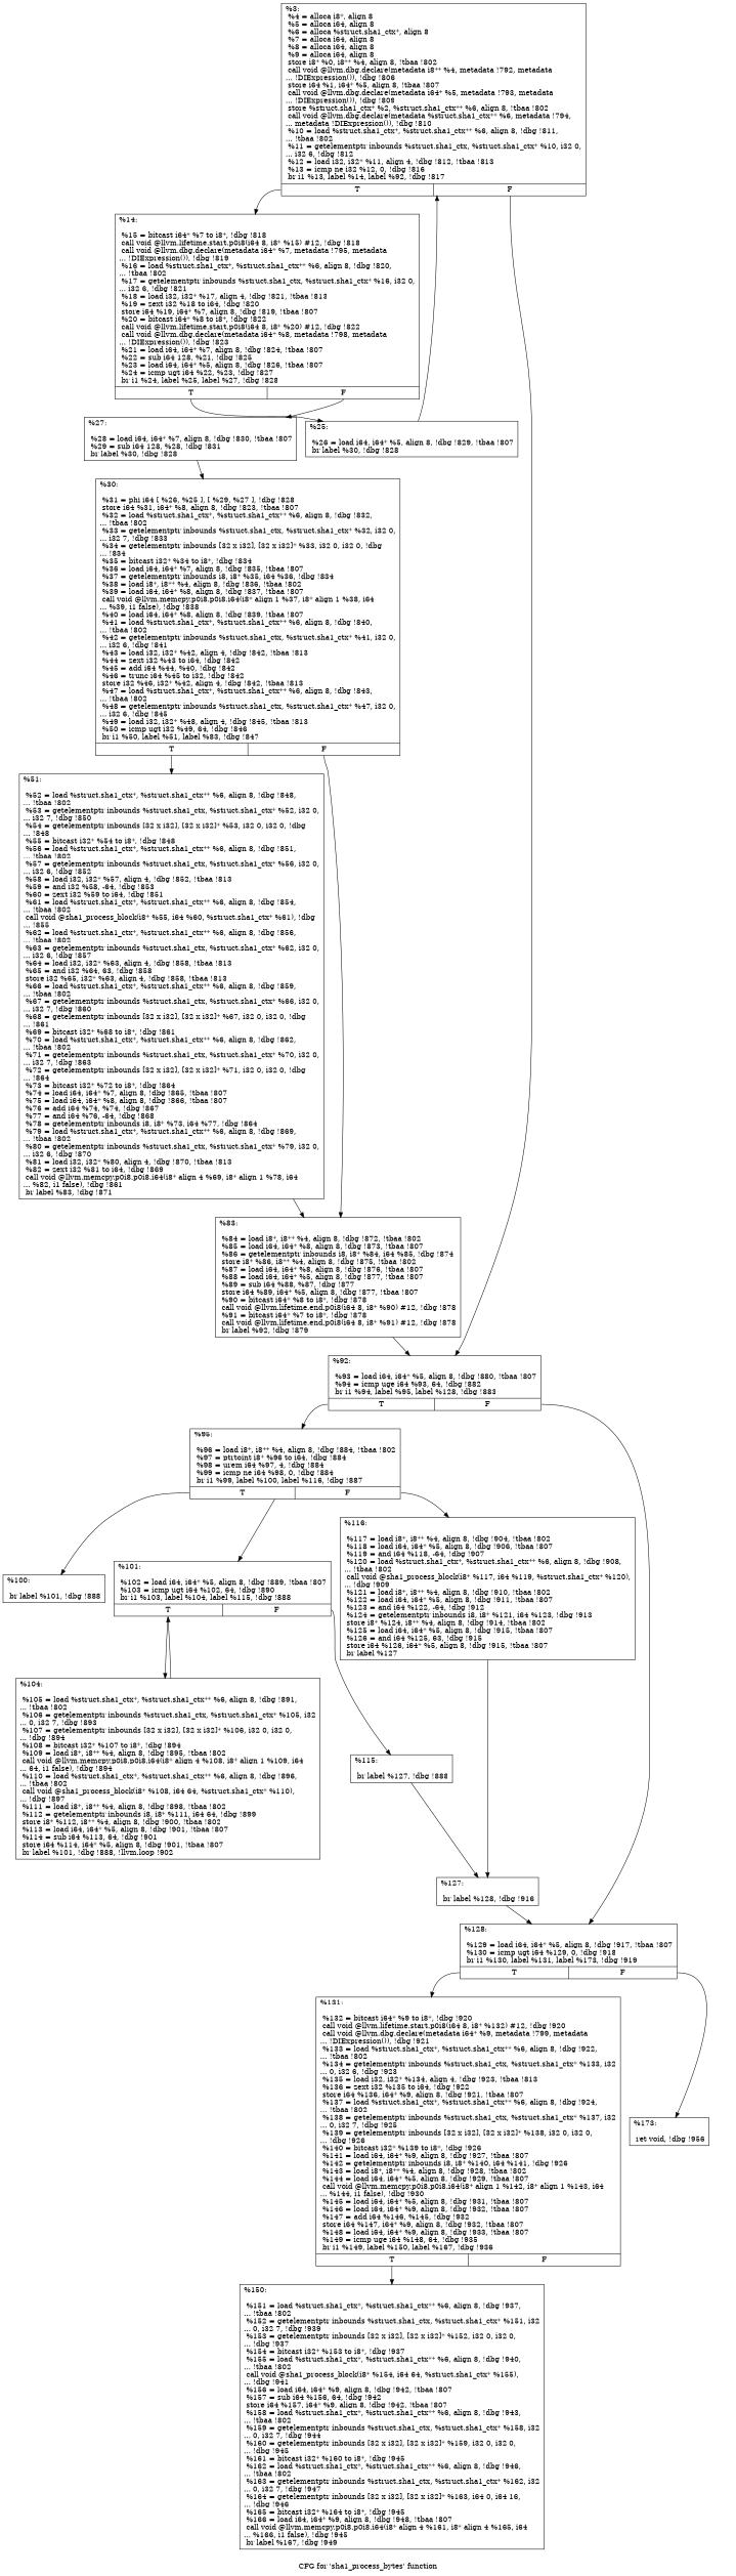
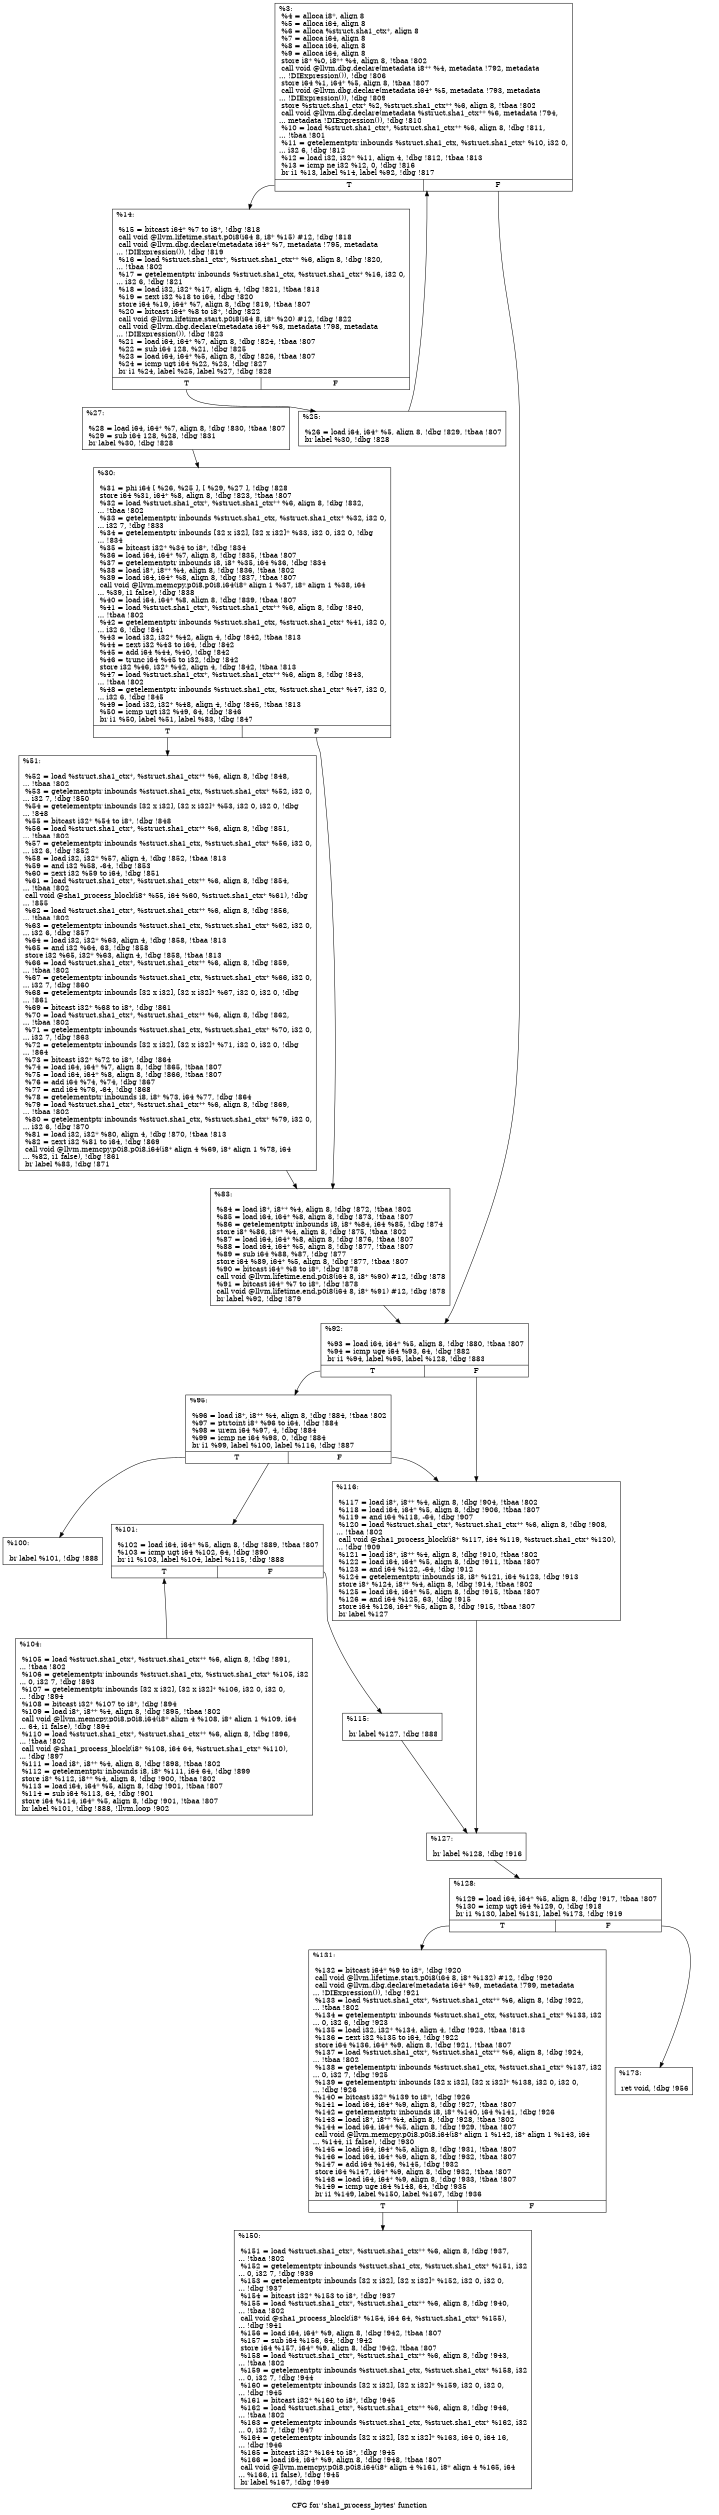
  digraph {
    label="CFG for 'sha1_process_bytes' function"
    node [shape=record]
-   n1 [label="{%3:\l  %4 = alloca i8*, align 8\l  %5 = alloca i64, align 8\l  %6 = alloca %struct.sha1_ctx*, align 8\l  %7 = alloca i64, align 8\l  %8 = alloca i64, align 8\l  %9 = alloca i64, align 8\l  store i8* %0, i8** %4, align 8, !tbaa !802\l  call void @llvm.dbg.declare(metadata i8** %4, metadata !792, metadata\l... !DIExpression()), !dbg !806\l  store i64 %1, i64* %5, align 8, !tbaa !807\l  call void @llvm.dbg.declare(metadata i64* %5, metadata !793, metadata\l... !DIExpression()), !dbg !809\l  store %struct.sha1_ctx* %2, %struct.sha1_ctx** %6, align 8, !tbaa !802\l  call void @llvm.dbg.declare(metadata %struct.sha1_ctx** %6, metadata !794,\l... metadata !DIExpression()), !dbg !810\l  %10 = load %struct.sha1_ctx*, %struct.sha1_ctx** %6, align 8, !dbg !811,\l... !tbaa !802\l  %11 = getelementptr inbounds %struct.sha1_ctx, %struct.sha1_ctx* %10, i32 0,\l... i32 6, !dbg !812\l  %12 = load i32, i32* %11, align 4, !dbg !812, !tbaa !813\l  %13 = icmp ne i32 %12, 0, !dbg !816\l  br i1 %13, label %14, label %92, !dbg !817\l|{<s0>T|<s1>F}}"]
+   n1 [label="{%3:\l  %4 = alloca i8*, align 8\l  %5 = alloca i64, align 8\l  %6 = alloca %struct.sha1_ctx*, align 8\l  %7 = alloca i64, align 8\l  %8 = alloca i64, align 8\l  %9 = alloca i64, align 8\l  store i8* %0, i8** %4, align 8, !tbaa !802\l  call void @llvm.dbg.declare(metadata i8** %4, metadata !792, metadata\l... !DIExpression()), !dbg !806\l  store i64 %1, i64* %5, align 8, !tbaa !807\l  call void @llvm.dbg.declare(metadata i64* %5, metadata !793, metadata\l... !DIExpression()), !dbg !809\l  store %struct.sha1_ctx* %2, %struct.sha1_ctx** %6, align 8, !tbaa !802\l  call void @llvm.dbg.declare(metadata %struct.sha1_ctx** %6, metadata !794,\l... metadata !DIExpression()), !dbg !810\l  %10 = load %struct.sha1_ctx*, %struct.sha1_ctx** %6, align 8, !dbg !811,\l... !tbaa !801\l  %11 = getelementptr inbounds %struct.sha1_ctx, %struct.sha1_ctx* %10, i32 0,\l... i32 6, !dbg !812\l  %12 = load i32, i32* %11, align 4, !dbg !812, !tbaa !813\l  %13 = icmp ne i32 %12, 0, !dbg !816\l  br i1 %13, label %14, label %92, !dbg !817\l|{<s0>T|<s1>F}}"]
    n2 [label="{%14:\l\l  %15 = bitcast i64* %7 to i8*, !dbg !818\l  call void @llvm.lifetime.start.p0i8(i64 8, i8* %15) #12, !dbg !818\l  call void @llvm.dbg.declare(metadata i64* %7, metadata !795, metadata\l... !DIExpression()), !dbg !819\l  %16 = load %struct.sha1_ctx*, %struct.sha1_ctx** %6, align 8, !dbg !820,\l... !tbaa !802\l  %17 = getelementptr inbounds %struct.sha1_ctx, %struct.sha1_ctx* %16, i32 0,\l... i32 6, !dbg !821\l  %18 = load i32, i32* %17, align 4, !dbg !821, !tbaa !813\l  %19 = zext i32 %18 to i64, !dbg !820\l  store i64 %19, i64* %7, align 8, !dbg !819, !tbaa !807\l  %20 = bitcast i64* %8 to i8*, !dbg !822\l  call void @llvm.lifetime.start.p0i8(i64 8, i8* %20) #12, !dbg !822\l  call void @llvm.dbg.declare(metadata i64* %8, metadata !798, metadata\l... !DIExpression()), !dbg !823\l  %21 = load i64, i64* %7, align 8, !dbg !824, !tbaa !807\l  %22 = sub i64 128, %21, !dbg !825\l  %23 = load i64, i64* %5, align 8, !dbg !826, !tbaa !807\l  %24 = icmp ugt i64 %22, %23, !dbg !827\l  br i1 %24, label %25, label %27, !dbg !828\l|{<s0>T|<s1>F}}"]
    n3 [label="{%92:\l\l  %93 = load i64, i64* %5, align 8, !dbg !880, !tbaa !807\l  %94 = icmp uge i64 %93, 64, !dbg !882\l  br i1 %94, label %95, label %128, !dbg !883\l|{<s0>T|<s1>F}}"]
    n4 [label="{%25:\l\l  %26 = load i64, i64* %5, align 8, !dbg !829, !tbaa !807\l  br label %30, !dbg !828\l}"]
    n5 [label="{%27:\l\l  %28 = load i64, i64* %7, align 8, !dbg !830, !tbaa !807\l  %29 = sub i64 128, %28, !dbg !831\l  br label %30, !dbg !828\l}"]
    n6 [label="{%95:\l\l  %96 = load i8*, i8** %4, align 8, !dbg !884, !tbaa !802\l  %97 = ptrtoint i8* %96 to i64, !dbg !884\l  %98 = urem i64 %97, 4, !dbg !884\l  %99 = icmp ne i64 %98, 0, !dbg !884\l  br i1 %99, label %100, label %116, !dbg !887\l|{<s0>T|<s1>F}}"]
    n7 [label="{%128:\l\l  %129 = load i64, i64* %5, align 8, !dbg !917, !tbaa !807\l  %130 = icmp ugt i64 %129, 0, !dbg !918\l  br i1 %130, label %131, label %173, !dbg !919\l|{<s0>T|<s1>F}}"]
    n8 [label="{%30:\l\l  %31 = phi i64 [ %26, %25 ], [ %29, %27 ], !dbg !828\l  store i64 %31, i64* %8, align 8, !dbg !823, !tbaa !807\l  %32 = load %struct.sha1_ctx*, %struct.sha1_ctx** %6, align 8, !dbg !832,\l... !tbaa !802\l  %33 = getelementptr inbounds %struct.sha1_ctx, %struct.sha1_ctx* %32, i32 0,\l... i32 7, !dbg !833\l  %34 = getelementptr inbounds [32 x i32], [32 x i32]* %33, i32 0, i32 0, !dbg\l... !834\l  %35 = bitcast i32* %34 to i8*, !dbg !834\l  %36 = load i64, i64* %7, align 8, !dbg !835, !tbaa !807\l  %37 = getelementptr inbounds i8, i8* %35, i64 %36, !dbg !834\l  %38 = load i8*, i8** %4, align 8, !dbg !836, !tbaa !802\l  %39 = load i64, i64* %8, align 8, !dbg !837, !tbaa !807\l  call void @llvm.memcpy.p0i8.p0i8.i64(i8* align 1 %37, i8* align 1 %38, i64\l... %39, i1 false), !dbg !838\l  %40 = load i64, i64* %8, align 8, !dbg !839, !tbaa !807\l  %41 = load %struct.sha1_ctx*, %struct.sha1_ctx** %6, align 8, !dbg !840,\l... !tbaa !802\l  %42 = getelementptr inbounds %struct.sha1_ctx, %struct.sha1_ctx* %41, i32 0,\l... i32 6, !dbg !841\l  %43 = load i32, i32* %42, align 4, !dbg !842, !tbaa !813\l  %44 = zext i32 %43 to i64, !dbg !842\l  %45 = add i64 %44, %40, !dbg !842\l  %46 = trunc i64 %45 to i32, !dbg !842\l  store i32 %46, i32* %42, align 4, !dbg !842, !tbaa !813\l  %47 = load %struct.sha1_ctx*, %struct.sha1_ctx** %6, align 8, !dbg !843,\l... !tbaa !802\l  %48 = getelementptr inbounds %struct.sha1_ctx, %struct.sha1_ctx* %47, i32 0,\l... i32 6, !dbg !845\l  %49 = load i32, i32* %48, align 4, !dbg !845, !tbaa !813\l  %50 = icmp ugt i32 %49, 64, !dbg !846\l  br i1 %50, label %51, label %83, !dbg !847\l|{<s0>T|<s1>F}}"]
    n9 [label="{%100:\l\l  br label %101, !dbg !888\l}"]
    n10 [label="{%116:\l\l  %117 = load i8*, i8** %4, align 8, !dbg !904, !tbaa !802\l  %118 = load i64, i64* %5, align 8, !dbg !906, !tbaa !807\l  %119 = and i64 %118, -64, !dbg !907\l  %120 = load %struct.sha1_ctx*, %struct.sha1_ctx** %6, align 8, !dbg !908,\l... !tbaa !802\l  call void @sha1_process_block(i8* %117, i64 %119, %struct.sha1_ctx* %120),\l... !dbg !909\l  %121 = load i8*, i8** %4, align 8, !dbg !910, !tbaa !802\l  %122 = load i64, i64* %5, align 8, !dbg !911, !tbaa !807\l  %123 = and i64 %122, -64, !dbg !912\l  %124 = getelementptr inbounds i8, i8* %121, i64 %123, !dbg !913\l  store i8* %124, i8** %4, align 8, !dbg !914, !tbaa !802\l  %125 = load i64, i64* %5, align 8, !dbg !915, !tbaa !807\l  %126 = and i64 %125, 63, !dbg !915\l  store i64 %126, i64* %5, align 8, !dbg !915, !tbaa !807\l  br label %127\l}"]
    n11 [label="{%101:\l\l  %102 = load i64, i64* %5, align 8, !dbg !889, !tbaa !807\l  %103 = icmp ugt i64 %102, 64, !dbg !890\l  br i1 %103, label %104, label %115, !dbg !888\l|{<s0>T|<s1>F}}"]
    n12 [label="{%131:\l\l  %132 = bitcast i64* %9 to i8*, !dbg !920\l  call void @llvm.lifetime.start.p0i8(i64 8, i8* %132) #12, !dbg !920\l  call void @llvm.dbg.declare(metadata i64* %9, metadata !799, metadata\l... !DIExpression()), !dbg !921\l  %133 = load %struct.sha1_ctx*, %struct.sha1_ctx** %6, align 8, !dbg !922,\l... !tbaa !802\l  %134 = getelementptr inbounds %struct.sha1_ctx, %struct.sha1_ctx* %133, i32\l... 0, i32 6, !dbg !923\l  %135 = load i32, i32* %134, align 4, !dbg !923, !tbaa !813\l  %136 = zext i32 %135 to i64, !dbg !922\l  store i64 %136, i64* %9, align 8, !dbg !921, !tbaa !807\l  %137 = load %struct.sha1_ctx*, %struct.sha1_ctx** %6, align 8, !dbg !924,\l... !tbaa !802\l  %138 = getelementptr inbounds %struct.sha1_ctx, %struct.sha1_ctx* %137, i32\l... 0, i32 7, !dbg !925\l  %139 = getelementptr inbounds [32 x i32], [32 x i32]* %138, i32 0, i32 0,\l... !dbg !926\l  %140 = bitcast i32* %139 to i8*, !dbg !926\l  %141 = load i64, i64* %9, align 8, !dbg !927, !tbaa !807\l  %142 = getelementptr inbounds i8, i8* %140, i64 %141, !dbg !926\l  %143 = load i8*, i8** %4, align 8, !dbg !928, !tbaa !802\l  %144 = load i64, i64* %5, align 8, !dbg !929, !tbaa !807\l  call void @llvm.memcpy.p0i8.p0i8.i64(i8* align 1 %142, i8* align 1 %143, i64\l... %144, i1 false), !dbg !930\l  %145 = load i64, i64* %5, align 8, !dbg !931, !tbaa !807\l  %146 = load i64, i64* %9, align 8, !dbg !932, !tbaa !807\l  %147 = add i64 %146, %145, !dbg !932\l  store i64 %147, i64* %9, align 8, !dbg !932, !tbaa !807\l  %148 = load i64, i64* %9, align 8, !dbg !933, !tbaa !807\l  %149 = icmp uge i64 %148, 64, !dbg !935\l  br i1 %149, label %150, label %167, !dbg !936\l|{<s0>T|<s1>F}}"]
    n13 [label="{%173:\l\l  ret void, !dbg !956\l}"]
    n14 [label="{%51:\l\l  %52 = load %struct.sha1_ctx*, %struct.sha1_ctx** %6, align 8, !dbg !848,\l... !tbaa !802\l  %53 = getelementptr inbounds %struct.sha1_ctx, %struct.sha1_ctx* %52, i32 0,\l... i32 7, !dbg !850\l  %54 = getelementptr inbounds [32 x i32], [32 x i32]* %53, i32 0, i32 0, !dbg\l... !848\l  %55 = bitcast i32* %54 to i8*, !dbg !848\l  %56 = load %struct.sha1_ctx*, %struct.sha1_ctx** %6, align 8, !dbg !851,\l... !tbaa !802\l  %57 = getelementptr inbounds %struct.sha1_ctx, %struct.sha1_ctx* %56, i32 0,\l... i32 6, !dbg !852\l  %58 = load i32, i32* %57, align 4, !dbg !852, !tbaa !813\l  %59 = and i32 %58, -64, !dbg !853\l  %60 = zext i32 %59 to i64, !dbg !851\l  %61 = load %struct.sha1_ctx*, %struct.sha1_ctx** %6, align 8, !dbg !854,\l... !tbaa !802\l  call void @sha1_process_block(i8* %55, i64 %60, %struct.sha1_ctx* %61), !dbg\l... !855\l  %62 = load %struct.sha1_ctx*, %struct.sha1_ctx** %6, align 8, !dbg !856,\l... !tbaa !802\l  %63 = getelementptr inbounds %struct.sha1_ctx, %struct.sha1_ctx* %62, i32 0,\l... i32 6, !dbg !857\l  %64 = load i32, i32* %63, align 4, !dbg !858, !tbaa !813\l  %65 = and i32 %64, 63, !dbg !858\l  store i32 %65, i32* %63, align 4, !dbg !858, !tbaa !813\l  %66 = load %struct.sha1_ctx*, %struct.sha1_ctx** %6, align 8, !dbg !859,\l... !tbaa !802\l  %67 = getelementptr inbounds %struct.sha1_ctx, %struct.sha1_ctx* %66, i32 0,\l... i32 7, !dbg !860\l  %68 = getelementptr inbounds [32 x i32], [32 x i32]* %67, i32 0, i32 0, !dbg\l... !861\l  %69 = bitcast i32* %68 to i8*, !dbg !861\l  %70 = load %struct.sha1_ctx*, %struct.sha1_ctx** %6, align 8, !dbg !862,\l... !tbaa !802\l  %71 = getelementptr inbounds %struct.sha1_ctx, %struct.sha1_ctx* %70, i32 0,\l... i32 7, !dbg !863\l  %72 = getelementptr inbounds [32 x i32], [32 x i32]* %71, i32 0, i32 0, !dbg\l... !864\l  %73 = bitcast i32* %72 to i8*, !dbg !864\l  %74 = load i64, i64* %7, align 8, !dbg !865, !tbaa !807\l  %75 = load i64, i64* %8, align 8, !dbg !866, !tbaa !807\l  %76 = add i64 %74, %74, !dbg !867\l  %77 = and i64 %76, -64, !dbg !868\l  %78 = getelementptr inbounds i8, i8* %73, i64 %77, !dbg !864\l  %79 = load %struct.sha1_ctx*, %struct.sha1_ctx** %6, align 8, !dbg !869,\l... !tbaa !802\l  %80 = getelementptr inbounds %struct.sha1_ctx, %struct.sha1_ctx* %79, i32 0,\l... i32 6, !dbg !870\l  %81 = load i32, i32* %80, align 4, !dbg !870, !tbaa !813\l  %82 = zext i32 %81 to i64, !dbg !869\l  call void @llvm.memcpy.p0i8.p0i8.i64(i8* align 4 %69, i8* align 1 %78, i64\l... %82, i1 false), !dbg !861\l  br label %83, !dbg !871\l}"]
    n15 [label="{%83:\l\l  %84 = load i8*, i8** %4, align 8, !dbg !872, !tbaa !802\l  %85 = load i64, i64* %8, align 8, !dbg !873, !tbaa !807\l  %86 = getelementptr inbounds i8, i8* %84, i64 %85, !dbg !874\l  store i8* %86, i8** %4, align 8, !dbg !875, !tbaa !802\l  %87 = load i64, i64* %8, align 8, !dbg !876, !tbaa !807\l  %88 = load i64, i64* %5, align 8, !dbg !877, !tbaa !807\l  %89 = sub i64 %88, %87, !dbg !877\l  store i64 %89, i64* %5, align 8, !dbg !877, !tbaa !807\l  %90 = bitcast i64* %8 to i8*, !dbg !878\l  call void @llvm.lifetime.end.p0i8(i64 8, i8* %90) #12, !dbg !878\l  %91 = bitcast i64* %7 to i8*, !dbg !878\l  call void @llvm.lifetime.end.p0i8(i64 8, i8* %91) #12, !dbg !878\l  br label %92, !dbg !879\l}"]
    n16 [label="{%127:\l\l  br label %128, !dbg !916\l}"]
    n17 [label="{%150:\l\l  %151 = load %struct.sha1_ctx*, %struct.sha1_ctx** %6, align 8, !dbg !937,\l... !tbaa !802\l  %152 = getelementptr inbounds %struct.sha1_ctx, %struct.sha1_ctx* %151, i32\l... 0, i32 7, !dbg !939\l  %153 = getelementptr inbounds [32 x i32], [32 x i32]* %152, i32 0, i32 0,\l... !dbg !937\l  %154 = bitcast i32* %153 to i8*, !dbg !937\l  %155 = load %struct.sha1_ctx*, %struct.sha1_ctx** %6, align 8, !dbg !940,\l... !tbaa !802\l  call void @sha1_process_block(i8* %154, i64 64, %struct.sha1_ctx* %155),\l... !dbg !941\l  %156 = load i64, i64* %9, align 8, !dbg !942, !tbaa !807\l  %157 = sub i64 %156, 64, !dbg !942\l  store i64 %157, i64* %9, align 8, !dbg !942, !tbaa !807\l  %158 = load %struct.sha1_ctx*, %struct.sha1_ctx** %6, align 8, !dbg !943,\l... !tbaa !802\l  %159 = getelementptr inbounds %struct.sha1_ctx, %struct.sha1_ctx* %158, i32\l... 0, i32 7, !dbg !944\l  %160 = getelementptr inbounds [32 x i32], [32 x i32]* %159, i32 0, i32 0,\l... !dbg !945\l  %161 = bitcast i32* %160 to i8*, !dbg !945\l  %162 = load %struct.sha1_ctx*, %struct.sha1_ctx** %6, align 8, !dbg !946,\l... !tbaa !802\l  %163 = getelementptr inbounds %struct.sha1_ctx, %struct.sha1_ctx* %162, i32\l... 0, i32 7, !dbg !947\l  %164 = getelementptr inbounds [32 x i32], [32 x i32]* %163, i64 0, i64 16,\l... !dbg !946\l  %165 = bitcast i32* %164 to i8*, !dbg !945\l  %166 = load i64, i64* %9, align 8, !dbg !948, !tbaa !807\l  call void @llvm.memcpy.p0i8.p0i8.i64(i8* align 4 %161, i8* align 4 %165, i64\l... %166, i1 false), !dbg !945\l  br label %167, !dbg !949\l}"]
    n18 [label="{%104:\l\l  %105 = load %struct.sha1_ctx*, %struct.sha1_ctx** %6, align 8, !dbg !891,\l... !tbaa !802\l  %106 = getelementptr inbounds %struct.sha1_ctx, %struct.sha1_ctx* %105, i32\l... 0, i32 7, !dbg !893\l  %107 = getelementptr inbounds [32 x i32], [32 x i32]* %106, i32 0, i32 0,\l... !dbg !894\l  %108 = bitcast i32* %107 to i8*, !dbg !894\l  %109 = load i8*, i8** %4, align 8, !dbg !895, !tbaa !802\l  call void @llvm.memcpy.p0i8.p0i8.i64(i8* align 4 %108, i8* align 1 %109, i64\l... 64, i1 false), !dbg !894\l  %110 = load %struct.sha1_ctx*, %struct.sha1_ctx** %6, align 8, !dbg !896,\l... !tbaa !802\l  call void @sha1_process_block(i8* %108, i64 64, %struct.sha1_ctx* %110),\l... !dbg !897\l  %111 = load i8*, i8** %4, align 8, !dbg !898, !tbaa !802\l  %112 = getelementptr inbounds i8, i8* %111, i64 64, !dbg !899\l  store i8* %112, i8** %4, align 8, !dbg !900, !tbaa !802\l  %113 = load i64, i64* %5, align 8, !dbg !901, !tbaa !807\l  %114 = sub i64 %113, 64, !dbg !901\l  store i64 %114, i64* %5, align 8, !dbg !901, !tbaa !807\l  br label %101, !dbg !888, !llvm.loop !902\l}"]
    n19 [label="{%115:\l\l  br label %127, !dbg !888\l}"]
    n1 -> n2 [tailport=s0]
    n1 -> n3 [tailport=s1]
    n2 -> n4 [tailport=s0]
-   n2 -> n5 [tailport=s1]
    n3 -> n6 [tailport=s0]
-   n3 -> n7 [tailport=s1]
+   n3 -> n10 [tailport=s1]
    n4 -> n1
    n5 -> n8
    n6 -> n9 [tailport=s0]
    n6 -> n10 [tailport=s1]
    n6 -> n11
    n7 -> n12 [tailport=s0]
    n7 -> n13 [tailport=s1]
    n8 -> n14 [tailport=s0]
    n8 -> n15 [tailport=s1]
    n10 -> n16
-   n11 -> n18 [tailport=s0]
    n11 -> n19 [tailport=s1]
    n12 -> n17 [tailport=s0]
    n14 -> n15
    n15 -> n3
    n16 -> n7
    n18 -> n11
    n19 -> n16
  }
